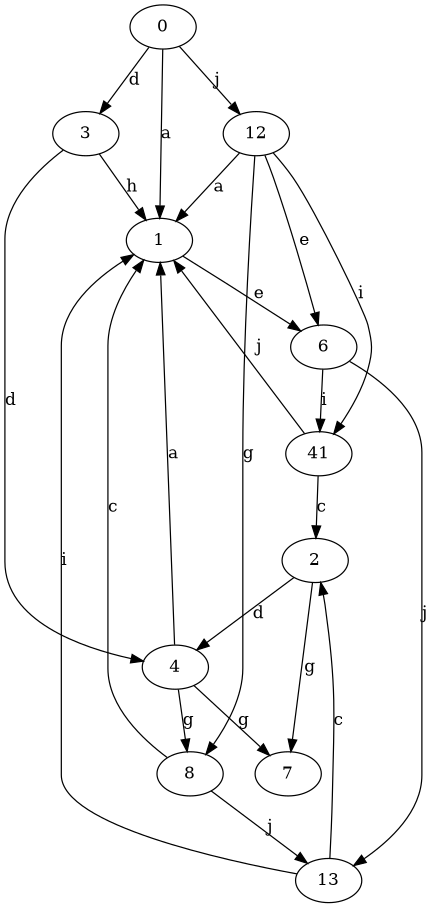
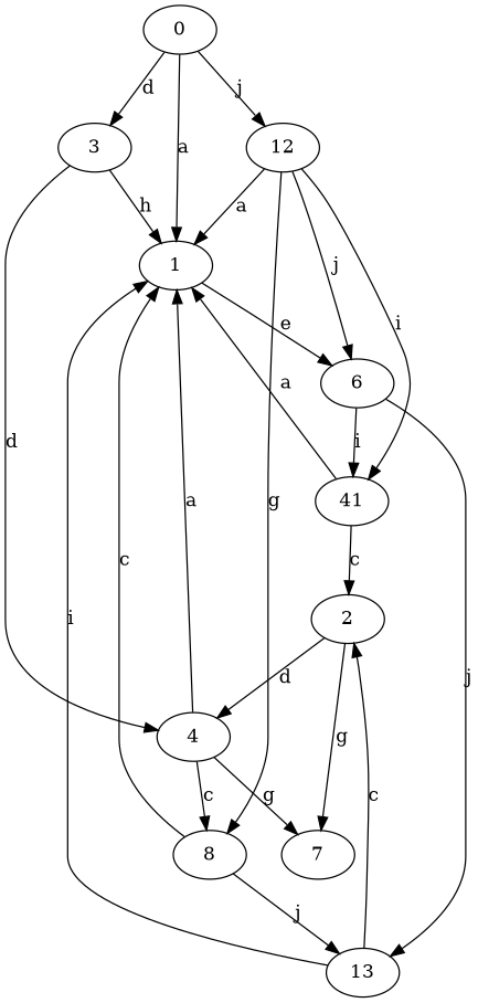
  strict digraph {
    0
    1
    3
    12
    6
    4
    8
    n8 [label=41]
    13
    2
    7
    0 -> 1 [label=a]
    0 -> 3 [label=d]
    0 -> 12 [label=j]
    1 -> 6 [label=e]
    3 -> 1 [label=h]
    3 -> 4 [label=d]
    12 -> 1 [label=a]
-   12 -> 6 [label=e]
+   12 -> 6 [label=j]
    12 -> 8 [label=g]
    12 -> n8 [label=i]
    6 -> n8 [label=i]
    6 -> 13 [label=j]
    4 -> 1 [label=a]
-   4 -> 8 [label=g]
+   4 -> 8 [label=c]
    4 -> 7 [label=g]
    8 -> 1 [label=c]
    8 -> 13 [label=j]
-   n8 -> 1 [label=j]
+   n8 -> 1 [label=a]
    n8 -> 2 [label=c]
    13 -> 1 [label=i]
    13 -> 2 [label=c]
    2 -> 4 [label=d]
    2 -> 7 [label=g]
  }
